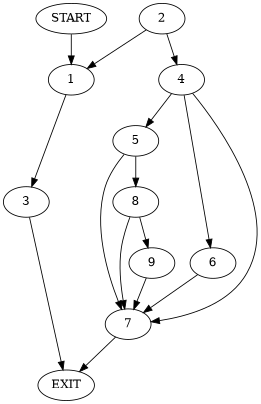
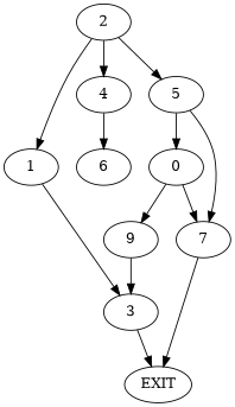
  digraph {
-   n1 [label=START]
    1
    3
    n4 [label=EXIT]
    2
    4
    5
    6
    7
-   8
+   8 [label=0]
    9
-   n1 -> 1
    1 -> 3
    3 -> n4
    2 -> 1
    2 -> 4
-   4 -> 5
+   2 -> 5
    4 -> 6
-   4 -> 7
    5 -> 7
    5 -> 8
-   6 -> 7
    7 -> n4
    8 -> 7
    8 -> 9
-   9 -> 7
+   9 -> 3
  }
